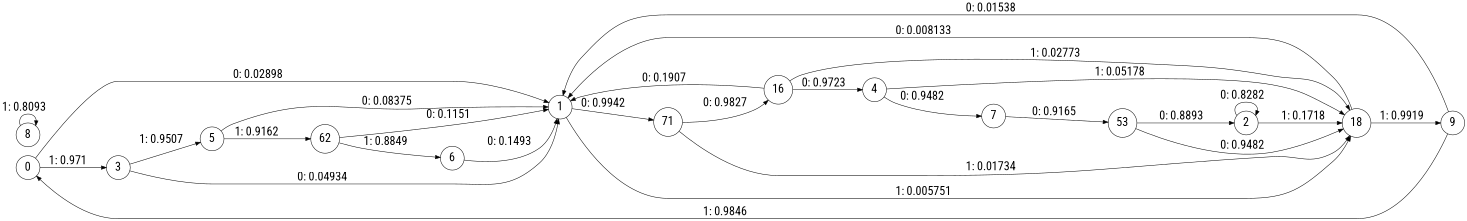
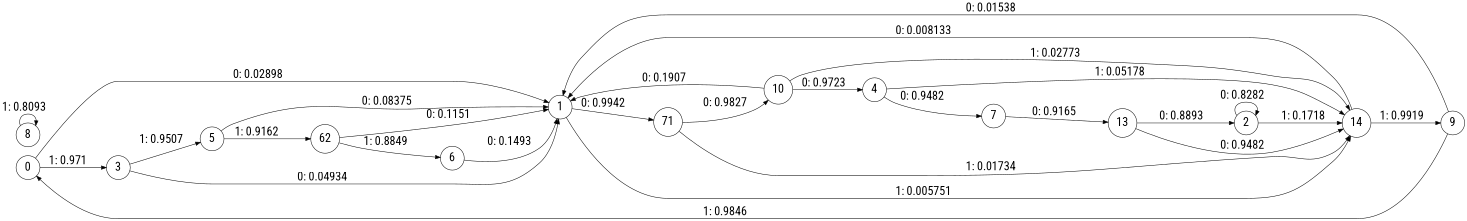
  digraph {
    fontname="Roboto Condensed"
    rankdir=LR
    node [fontname="Roboto Condensed" fontsize=24 shape=circle]
    edge [fontname="Roboto Condensed" fontsize=24]
    0
    1
    3
    n4 [label=71]
-   14 [label=18]
+   14
    5
-   10 [label=16]
+   10
    9
    n9 [label=62]
    4
    2
    6
    7
-   13 [label=53]
+   13
    8
    0 -> 1 [label="0: 0.02898  "]
    0 -> 3 [label="1: 0.971    "]
    1 -> n4 [label="0: 0.9942   "]
    1 -> 14 [label="1: 0.005751  "]
    3 -> 1 [label="0: 0.04934  "]
    3 -> 5 [label="1: 0.9507   "]
    n4 -> 14 [label="1: 0.01734  "]
    n4 -> 10 [label="0: 0.9827   "]
    14 -> 1 [label="0: 0.008133  "]
    14 -> 9 [label="1: 0.9919   "]
    5 -> 1 [label="0: 0.08375  "]
    5 -> n9 [label="1: 0.9162   "]
    10 -> 1 [label="0: 0.1907   "]
    10 -> 14 [label="1: 0.02773  "]
    10 -> 4 [label="0: 0.9723   "]
    9 -> 0 [label="1: 0.9846   "]
    9 -> 1 [label="0: 0.01538  "]
    n9 -> 1 [label="0: 0.1151   "]
    n9 -> 6 [label="1: 0.8849   "]
    4 -> 14 [label="1: 0.05178  "]
    4 -> 7 [label="0: 0.9482   "]
    2 -> 14 [label="1: 0.1718   "]
    2 -> 2 [label="0: 0.8282   "]
    6 -> 1 [label="0: 0.1493   "]
    7 -> 13 [label="0: 0.9165   "]
    13 -> 14 [label="0: 0.9482   "]
    13 -> 2 [label="0: 0.8893   "]
    8 -> 8 [label="1: 0.8093   "]
  }
